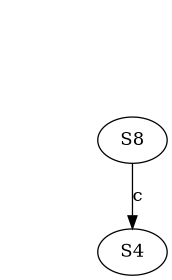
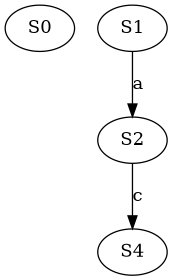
  strict digraph {
-   S2 [label=S8]
+   S0
+   S2
    S4
+   S1
    S2 -> S4 [label=c]
+   S1 -> S2 [label=a]
  }
